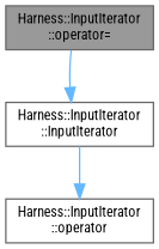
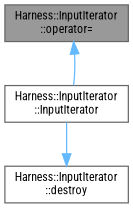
  digraph {
    fontname="Roboto Condensed"
    rankdir=TB
    node [color=grey40 fillcolor=white fontname="Roboto Condensed" fontsize=10 shape=box style=filled]
    edge [color=steelblue1 fontname="Roboto Condensed" fontsize=10 labelfontname=Helvetica labelfontsize=10 style=solid]
    n1 [color=gray40 fillcolor=grey60 fontcolor=black height=0.2 label="Harness::InputIterator\l::operator=" width=0.4]
    n2 [height=0.2 label="Harness::InputIterator\l::InputIterator" width=0.4]
-   n3 [height=0.2 label="Harness::InputIterator\l::operator" width=0.4]
-   n1 -> n2
+   n3 [height=0.2 label="Harness::InputIterator\l::destroy" width=0.4]
+   n2 -> n1
    n2 -> n3
  }
